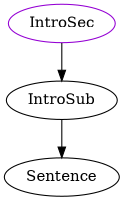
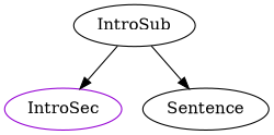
  digraph {
    n1 [color=darkviolet label=IntroSec shape=oval]
    IntroSub
    Sentence
-   n1 -> IntroSub
+   IntroSub -> n1
    IntroSub -> Sentence
  }
